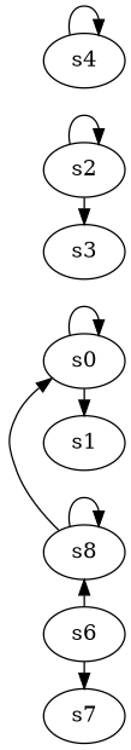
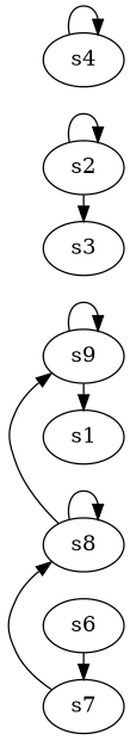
  digraph {
    rankdir=LR
    node [player=0]
    edge [constraint="time % 2 == 0"]
-   s0
+   s0 [label=s9]
    s1
    s2
    s3
    s4
    s6 [player=1]
    s7 [player=1]
    s8 [player=1]
    s0 -> s0
    s0 -> s1 [constraint="time == 2 || time == 5 || time == 10"]
    s2 -> s2
    s2 -> s3 [constraint="time % 7 == 3"]
    s4 -> s4 [constraint="time % 4 == 0"]
    s6 -> s7 [constraint="time % 5 == 4 || time % 5 == 3"]
-   s6 -> s8 [constraint="time % 5 == 3 || time % 5 == 0"]
+   s7 -> s8 [constraint="time % 5 == 3 || time % 5 == 0"]
    s8 -> s0 [constraint="time % 2 == 0 && !(time % 5 == 0)"]
    s8 -> s8 [constraint="time % 4 == 0"]
  }
